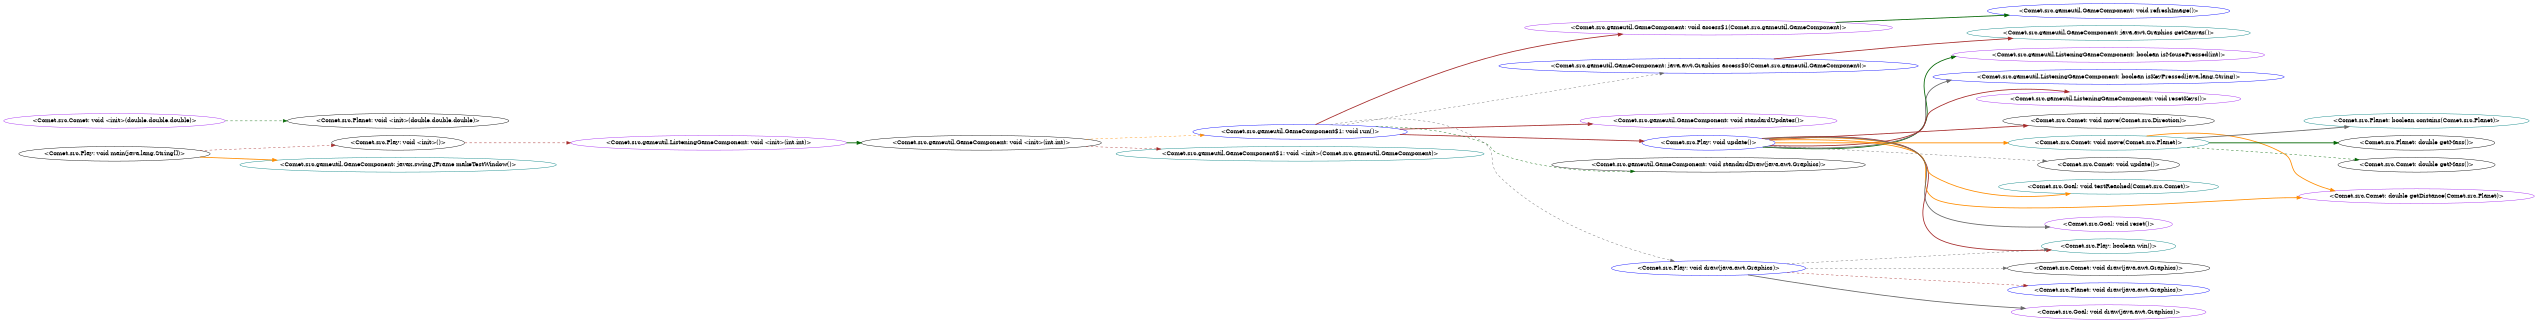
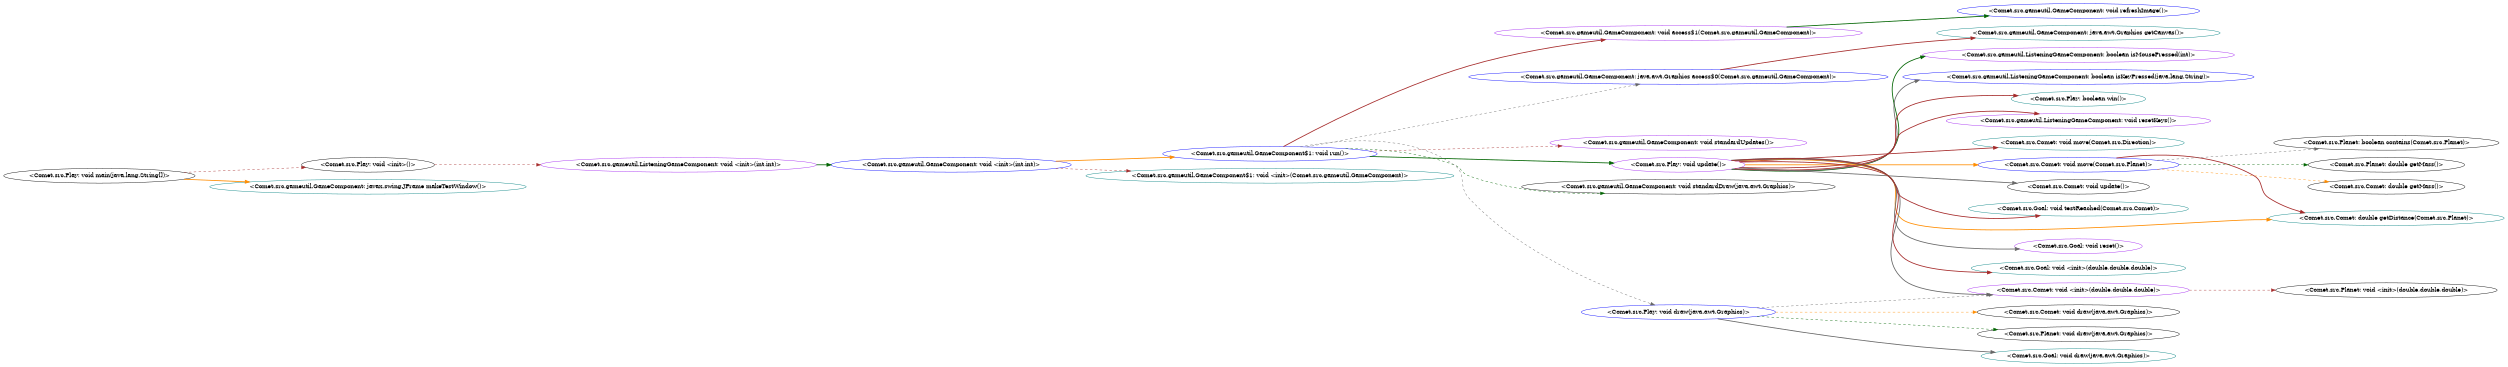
  digraph {
    rankdir=LR
    node [color=black]
    edge [color=brown style=bold]
    "<Comet.src.Play: void main(java.lang.String[])>"
    "<Comet.src.Play: void <init>()>"
    "<Comet.src.gameutil.GameComponent: javax.swing.JFrame makeTestWindow()>" [color=teal]
    "<Comet.src.gameutil.ListeningGameComponent: void <init>(int,int)>" [color=purple]
-   "<Comet.src.gameutil.GameComponent: void <init>(int,int)>"
+   "<Comet.src.gameutil.GameComponent: void <init>(int,int)>" [color=blue]
    "<Comet.src.gameutil.GameComponent$1: void run()>" [color=blue]
    "<Comet.src.gameutil.GameComponent$1: void <init>(Comet.src.gameutil.GameComponent)>" [color=teal]
    "<Comet.src.gameutil.GameComponent: void access$1(Comet.src.gameutil.GameComponent)>" [color=purple]
    "<Comet.src.gameutil.GameComponent: java.awt.Graphics access$0(Comet.src.gameutil.GameComponent)>" [color=blue]
    "<Comet.src.gameutil.GameComponent: void standardUpdates()>" [color=purple]
-   "<Comet.src.Play: void update()>" [color=blue]
+   "<Comet.src.Play: void update()>" [color=purple]
    "<Comet.src.gameutil.GameComponent: void standardDraw(java.awt.Graphics)>"
    "<Comet.src.Play: void draw(java.awt.Graphics)>" [color=blue]
    "<Comet.src.gameutil.GameComponent: void refreshImage()>" [color=blue]
    "<Comet.src.gameutil.GameComponent: java.awt.Graphics getCanvas()>" [color=teal]
    "<Comet.src.gameutil.ListeningGameComponent: boolean isMousePressed(int)>" [color=purple]
    "<Comet.src.gameutil.ListeningGameComponent: boolean isKeyPressed(java.lang.String)>" [color=blue]
    "<Comet.src.Play: boolean win()>" [color=teal]
    "<Comet.src.gameutil.ListeningGameComponent: void resetKeys()>" [color=purple]
-   "<Comet.src.Comet: void move(Comet.src.Direction)>"
-   "<Comet.src.Comet: void move(Comet.src.Planet)>" [color=teal]
+   "<Comet.src.Comet: void move(Comet.src.Direction)>" [color=teal]
+   "<Comet.src.Comet: void move(Comet.src.Planet)>" [color=blue]
    "<Comet.src.Comet: void update()>"
    "<Comet.src.Goal: void testReached(Comet.src.Comet)>" [color=teal]
-   "<Comet.src.Comet: double getDistance(Comet.src.Planet)>" [color=purple]
+   "<Comet.src.Comet: double getDistance(Comet.src.Planet)>" [color=teal]
    "<Comet.src.Goal: void reset()>" [color=purple]
    "<Comet.src.Comet: void <init>(double,double,double)>" [color=purple]
+   "<Comet.src.Goal: void <init>(double,double,double)>" [color=teal]
    "<Comet.src.Comet: void draw(java.awt.Graphics)>"
-   "<Comet.src.Planet: void draw(java.awt.Graphics)>" [color=blue]
-   "<Comet.src.Goal: void draw(java.awt.Graphics)>" [color=purple]
-   "<Comet.src.Planet: boolean contains(Comet.src.Planet)>" [color=teal]
+   "<Comet.src.Planet: void draw(java.awt.Graphics)>"
+   "<Comet.src.Goal: void draw(java.awt.Graphics)>" [color=teal]
+   "<Comet.src.Planet: boolean contains(Comet.src.Planet)>"
    "<Comet.src.Planet: double getMass()>"
    "<Comet.src.Comet: double getMass()>"
    "<Comet.src.Planet: void <init>(double,double,double)>"
    "<Comet.src.Play: void main(java.lang.String[])>" -> "<Comet.src.Play: void <init>()>" [style=dashed]
    "<Comet.src.Play: void main(java.lang.String[])>" -> "<Comet.src.gameutil.GameComponent: javax.swing.JFrame makeTestWindow()>" [color=darkorange]
    "<Comet.src.Play: void <init>()>" -> "<Comet.src.gameutil.ListeningGameComponent: void <init>(int,int)>" [style=dashed]
    "<Comet.src.gameutil.ListeningGameComponent: void <init>(int,int)>" -> "<Comet.src.gameutil.GameComponent: void <init>(int,int)>" [color=darkgreen]
-   "<Comet.src.gameutil.GameComponent: void <init>(int,int)>" -> "<Comet.src.gameutil.GameComponent$1: void run()>" [color=darkorange style=dashed]
+   "<Comet.src.gameutil.GameComponent: void <init>(int,int)>" -> "<Comet.src.gameutil.GameComponent$1: void run()>" [color=darkorange]
    "<Comet.src.gameutil.GameComponent: void <init>(int,int)>" -> "<Comet.src.gameutil.GameComponent$1: void <init>(Comet.src.gameutil.GameComponent)>" [style=dashed]
    "<Comet.src.gameutil.GameComponent$1: void run()>" -> "<Comet.src.gameutil.GameComponent: void access$1(Comet.src.gameutil.GameComponent)>"
    "<Comet.src.gameutil.GameComponent$1: void run()>" -> "<Comet.src.gameutil.GameComponent: java.awt.Graphics access$0(Comet.src.gameutil.GameComponent)>" [color=gray40 style=dashed]
-   "<Comet.src.gameutil.GameComponent$1: void run()>" -> "<Comet.src.gameutil.GameComponent: void standardUpdates()>"
-   "<Comet.src.gameutil.GameComponent$1: void run()>" -> "<Comet.src.Play: void update()>"
+   "<Comet.src.gameutil.GameComponent$1: void run()>" -> "<Comet.src.gameutil.GameComponent: void standardUpdates()>" [style=dashed]
+   "<Comet.src.gameutil.GameComponent$1: void run()>" -> "<Comet.src.Play: void update()>" [color=darkgreen]
    "<Comet.src.gameutil.GameComponent$1: void run()>" -> "<Comet.src.gameutil.GameComponent: void standardDraw(java.awt.Graphics)>" [color=darkgreen style=dashed]
    "<Comet.src.gameutil.GameComponent$1: void run()>" -> "<Comet.src.Play: void draw(java.awt.Graphics)>" [color=gray40 style=dashed]
    "<Comet.src.gameutil.GameComponent: void access$1(Comet.src.gameutil.GameComponent)>" -> "<Comet.src.gameutil.GameComponent: void refreshImage()>" [color=darkgreen]
    "<Comet.src.gameutil.GameComponent: java.awt.Graphics access$0(Comet.src.gameutil.GameComponent)>" -> "<Comet.src.gameutil.GameComponent: java.awt.Graphics getCanvas()>"
    "<Comet.src.Play: void update()>" -> "<Comet.src.gameutil.ListeningGameComponent: boolean isMousePressed(int)>" [color=darkgreen]
    "<Comet.src.Play: void update()>" -> "<Comet.src.gameutil.ListeningGameComponent: boolean isKeyPressed(java.lang.String)>" [color=gray40]
    "<Comet.src.Play: void update()>" -> "<Comet.src.Play: boolean win()>"
    "<Comet.src.Play: void update()>" -> "<Comet.src.gameutil.ListeningGameComponent: void resetKeys()>"
    "<Comet.src.Play: void update()>" -> "<Comet.src.Comet: void move(Comet.src.Direction)>"
    "<Comet.src.Play: void update()>" -> "<Comet.src.Comet: void move(Comet.src.Planet)>" [color=darkorange]
-   "<Comet.src.Play: void update()>" -> "<Comet.src.Comet: void update()>" [color=gray40 style=dashed]
-   "<Comet.src.Play: void update()>" -> "<Comet.src.Goal: void testReached(Comet.src.Comet)>" [color=darkorange]
+   "<Comet.src.Play: void update()>" -> "<Comet.src.Comet: void update()>" [color=gray40]
+   "<Comet.src.Play: void update()>" -> "<Comet.src.Goal: void testReached(Comet.src.Comet)>"
    "<Comet.src.Play: void update()>" -> "<Comet.src.Comet: double getDistance(Comet.src.Planet)>" [color=darkorange]
    "<Comet.src.Play: void update()>" -> "<Comet.src.Goal: void reset()>" [color=gray40]
-   "<Comet.src.Play: void draw(java.awt.Graphics)>" -> "<Comet.src.Play: boolean win()>" [color=gray40 style=dashed]
-   "<Comet.src.Play: void draw(java.awt.Graphics)>" -> "<Comet.src.Comet: void draw(java.awt.Graphics)>" [color=gray40 style=dashed]
-   "<Comet.src.Play: void draw(java.awt.Graphics)>" -> "<Comet.src.Planet: void draw(java.awt.Graphics)>" [style=dashed]
+   "<Comet.src.Play: void update()>" -> "<Comet.src.Comet: void <init>(double,double,double)>" [color=gray40]
+   "<Comet.src.Play: void update()>" -> "<Comet.src.Goal: void <init>(double,double,double)>"
+   "<Comet.src.Play: void draw(java.awt.Graphics)>" -> "<Comet.src.Comet: void <init>(double,double,double)>" [color=gray40 style=dashed]
+   "<Comet.src.Play: void draw(java.awt.Graphics)>" -> "<Comet.src.Comet: void draw(java.awt.Graphics)>" [color=darkorange style=dashed]
+   "<Comet.src.Play: void draw(java.awt.Graphics)>" -> "<Comet.src.Planet: void draw(java.awt.Graphics)>" [color=darkgreen style=dashed]
    "<Comet.src.Play: void draw(java.awt.Graphics)>" -> "<Comet.src.Goal: void draw(java.awt.Graphics)>" [color=gray40]
-   "<Comet.src.Comet: void move(Comet.src.Planet)>" -> "<Comet.src.Comet: double getDistance(Comet.src.Planet)>" [color=darkorange]
-   "<Comet.src.Comet: void move(Comet.src.Planet)>" -> "<Comet.src.Planet: boolean contains(Comet.src.Planet)>" [color=gray40]
-   "<Comet.src.Comet: void move(Comet.src.Planet)>" -> "<Comet.src.Planet: double getMass()>" [color=darkgreen]
-   "<Comet.src.Comet: void move(Comet.src.Planet)>" -> "<Comet.src.Comet: double getMass()>" [color=darkgreen style=dashed]
-   "<Comet.src.Comet: void <init>(double,double,double)>" -> "<Comet.src.Planet: void <init>(double,double,double)>" [color=darkgreen style=dashed]
+   "<Comet.src.Comet: void move(Comet.src.Planet)>" -> "<Comet.src.Comet: double getDistance(Comet.src.Planet)>"
+   "<Comet.src.Comet: void move(Comet.src.Planet)>" -> "<Comet.src.Planet: boolean contains(Comet.src.Planet)>" [color=gray40 style=dashed]
+   "<Comet.src.Comet: void move(Comet.src.Planet)>" -> "<Comet.src.Planet: double getMass()>" [color=darkgreen style=dashed]
+   "<Comet.src.Comet: void move(Comet.src.Planet)>" -> "<Comet.src.Comet: double getMass()>" [color=darkorange style=dashed]
+   "<Comet.src.Comet: void <init>(double,double,double)>" -> "<Comet.src.Planet: void <init>(double,double,double)>" [style=dashed]
  }
